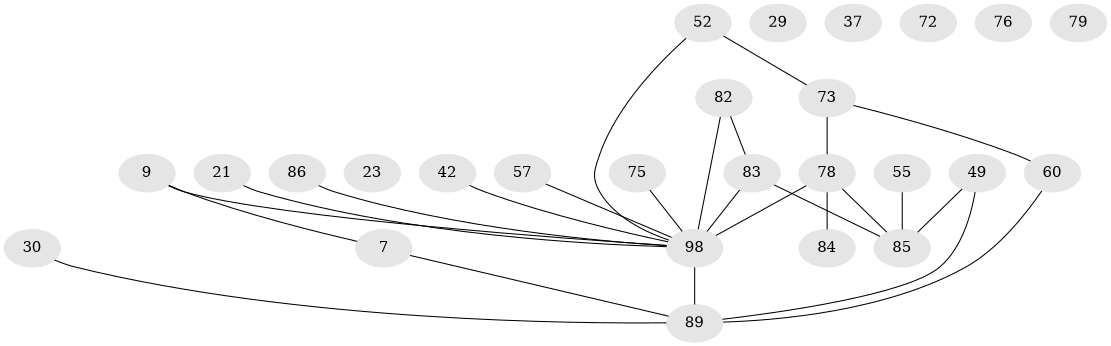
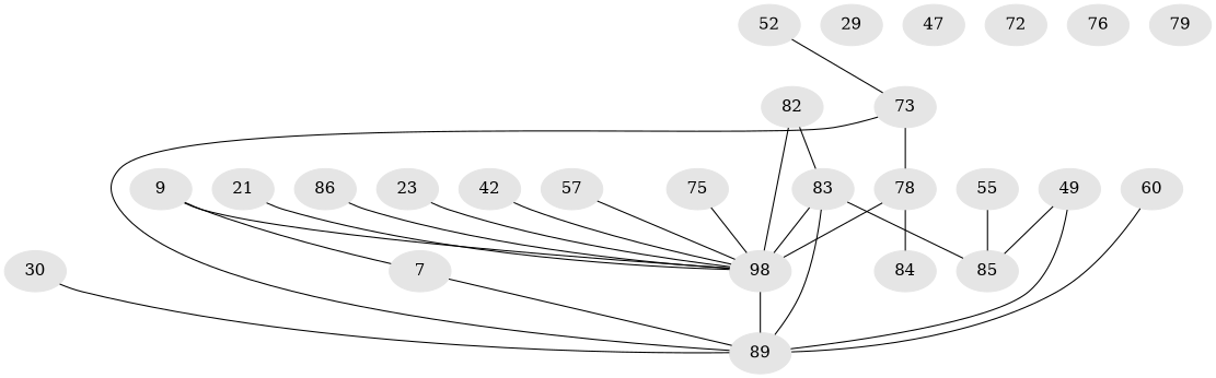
  graph {
    node [color=gray90 style=filled]
    89 [super="+28+64+87"]
    7
    85 [super="+61"]
    9
    n5 [label=98 super="+80+24+20+54+77"]
    21
    23
    29
    30
-   37
+   37 [label=47]
    42
    49 [super="+47"]
    73 [super="+56+45"]
    78 [super="+43+74"]
    52
    55
    57 [super="+11"]
    60
    72 [super="+59"]
    84 [super="+14"]
    75
    76 [super="+63"]
    79
    82 [super="+65+40+70"]
    83 [super="+53+66+46"]
    86
    7 -- 89
    9 -- 7
    9 -- n5
    n5 -- 89 [weight=9]
    21 -- n5
    30 -- 89
    42 -- n5
    49 -- 89 [weight=3]
    49 -- 85 [weight=2]
-   73 -- 60 [weight=3]
+   73 -- 89 [weight=3]
    73 -- 78 [weight=2]
-   78 -- 85
    78 -- n5 [weight=6]
    78 -- 84
-   52 -- n5
+   23 -- n5
    52 -- 73
    55 -- 85
    57 -- n5
    60 -- 89
    75 -- n5
    82 -- n5 [weight=2]
    82 -- 83 [weight=2]
+   83 -- 89 [weight=5]
    83 -- 85 [weight=2]
    83 -- n5
    86 -- n5
  }
